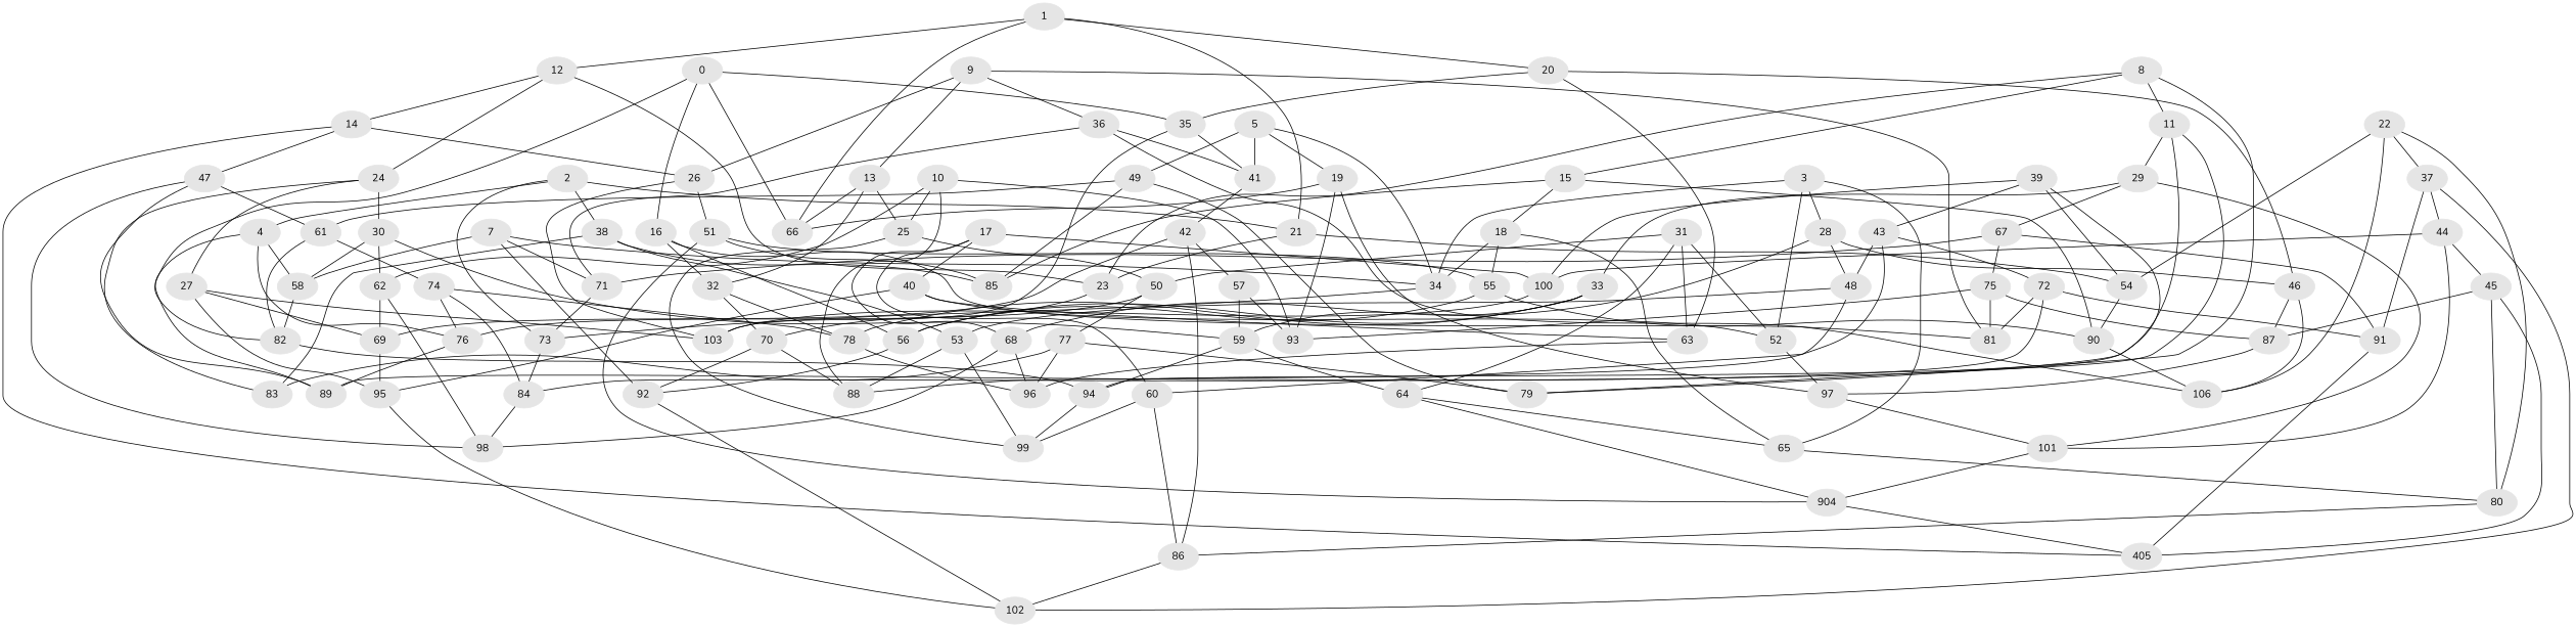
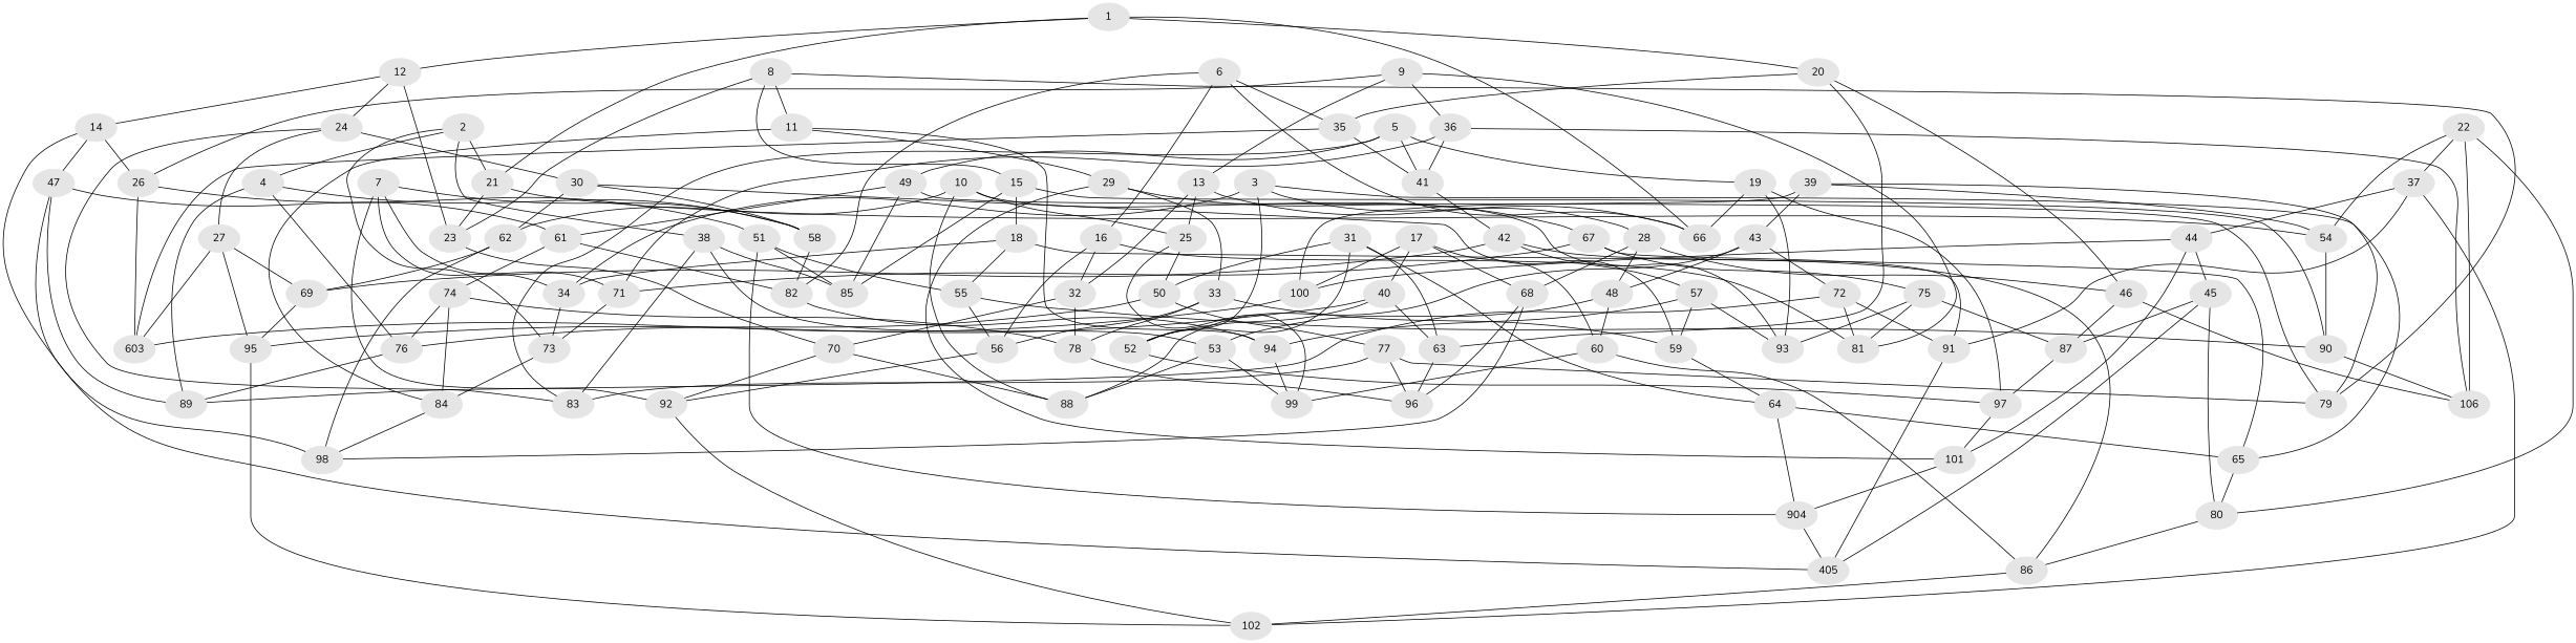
  graph {
    fontname=Nunito
    node [color=gray90 fontname=Nunito style=filled]
    edge [fontname=Nunito]
    1
    12
    20
    21
    66
    23
    14
    24
    35
    46
    63
    54
    2
    4
    38
    73
    58
    76
    89
    83
    85
    53
    84
    3
    28
    34
    52
    65
    68
    48
    97
    80
    82
    5
    19
    41
    49
    93
    42
    79
    61
-   6 [label=0]
+   6
    16
    81
    32
    56
-   103
+   103 [label=603]
    94
    7
    71
    92
    102
    8
    11
    15
    29
    18
    90
    70
    9
    13
    26
    36
    25
    51
    106
    10
    62
    88
    50
    99
    69
    98
    33
    67
    101
    47
    n78 [label=405]
    27
    30
    78
    55
    17
    40
    60
    100
    95
    86
    96
    87
    22
    37
    44
    91
    59
    77
    n97 [label=904]
    75
    64
    31
    45
    39
    43
    72
    57
    74
    1 -- 12
    1 -- 20
    1 -- 21
    1 -- 66
    12 -- 23
    12 -- 14
    12 -- 24
    20 -- 35
    20 -- 46
    20 -- 63
    21 -- 23
    21 -- 54
    23 -- 70
    14 -- 26
    14 -- 47
    14 -- n78
    24 -- 83
    24 -- 27
    24 -- 30
    35 -- 41
    35 -- 103
    46 -- 106
    46 -- 87
    63 -- 96
    54 -- 90
    2 -- 21
    2 -- 4
    2 -- 38
    2 -- 73
    4 -- 58
    4 -- 76
    4 -- 89
    38 -- 83
    38 -- 85
    38 -- 53
    73 -- 84
    58 -- 82
    76 -- 89
    53 -- 88
    53 -- 99
    84 -- 98
    3 -- 28
    3 -- 34
    3 -- 52
    3 -- 65
    28 -- 46
    28 -- 68
    28 -- 48
    34 -- 73
    52 -- 97
    65 -- 80
    68 -- 98
    68 -- 96
    48 -- 53
    48 -- 60
    97 -- 101
    80 -- 86
    82 -- 94
-   5 -- 34
+   5 -- 83
    5 -- 19
    5 -- 41
    5 -- 49
    19 -- 66
    19 -- 97
    19 -- 93
    41 -- 42
    49 -- 85
    49 -- 79
    49 -- 61
    42 -- 69
    42 -- 86
    42 -- 57
    61 -- 82
    61 -- 74
    6 -- 66
    6 -- 35
    6 -- 82
    6 -- 16
    16 -- 81
    16 -- 32
    16 -- 56
    32 -- 70
    32 -- 78
    56 -- 92
    94 -- 99
    7 -- 58
    7 -- 34
    7 -- 71
    7 -- 92
    71 -- 73
    92 -- 102
    8 -- 23
    8 -- 79
    8 -- 11
    8 -- 15
    11 -- 84
    11 -- 94
    11 -- 29
    15 -- 85
    15 -- 18
    15 -- 90
    29 -- 33
    29 -- 67
    29 -- 101
    18 -- 34
    18 -- 65
    18 -- 55
    90 -- 106
    70 -- 92
    70 -- 88
    9 -- 81
    9 -- 13
    9 -- 26
    9 -- 36
    13 -- 66
    13 -- 32
    13 -- 25
    26 -- 103
    26 -- 51
    36 -- 41
    36 -- 71
    36 -- 106
    25 -- 50
    25 -- 99
    51 -- 85
    51 -- 55
    51 -- n97
    10 -- 93
    10 -- 25
    10 -- 62
    10 -- 88
    62 -- 69
    62 -- 98
    50 -- 76
    50 -- 77
    69 -- 95
    33 -- 56
    33 -- 78
    33 -- 59
    67 -- 71
    67 -- 91
    67 -- 75
    101 -- n97
    47 -- 89
    47 -- 61
    47 -- 98
    27 -- 103
    27 -- 69
    27 -- 95
    30 -- 58
    30 -- 62
    30 -- 59
    78 -- 96
    55 -- 56
    55 -- 90
    17 -- 68
    17 -- 40
    17 -- 60
    17 -- 100
    40 -- 63
    40 -- 52
    40 -- 95
    60 -- 99
    60 -- 86
    100 -- 103
    95 -- 102
    86 -- 102
    87 -- 97
    22 -- 54
    22 -- 80
    22 -- 106
    22 -- 37
    37 -- 102
    37 -- 44
    37 -- 91
    44 -- 101
    44 -- 100
    44 -- 45
    91 -- n78
    59 -- 64
    77 -- 83
    77 -- 79
    77 -- 96
    n97 -- n78
    75 -- 93
    75 -- 81
    75 -- 87
    64 -- 65
    64 -- n97
    31 -- 63
    31 -- 52
    31 -- 50
    31 -- 64
    45 -- 80
    45 -- n78
    45 -- 87
    39 -- 54
    39 -- 79
    39 -- 100
    39 -- 43
    43 -- 48
    43 -- 88
    43 -- 72
    72 -- 89
    72 -- 81
    72 -- 91
    57 -- 93
-   59 -- 94
+   57 -- 94
    57 -- 59
    74 -- 76
    74 -- 84
    74 -- 78
  }
